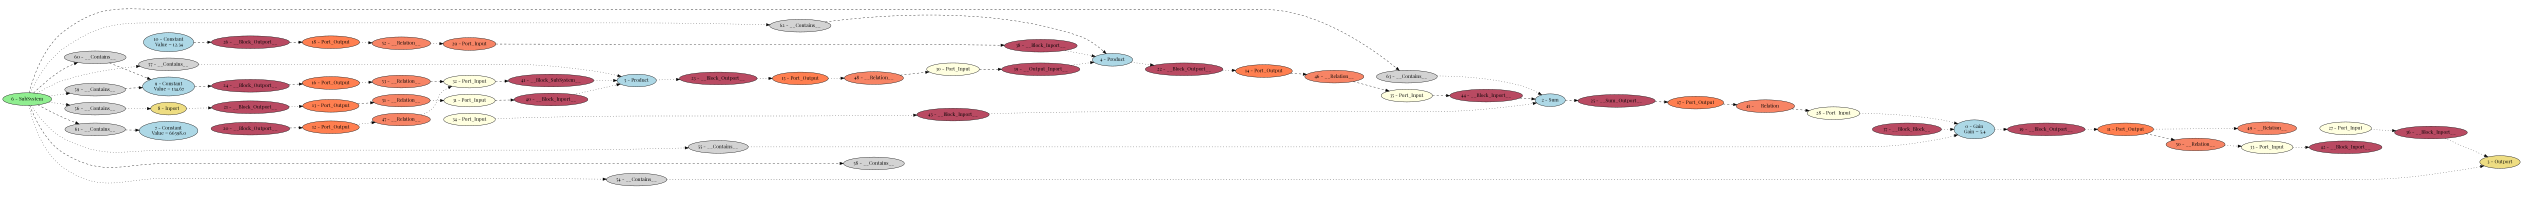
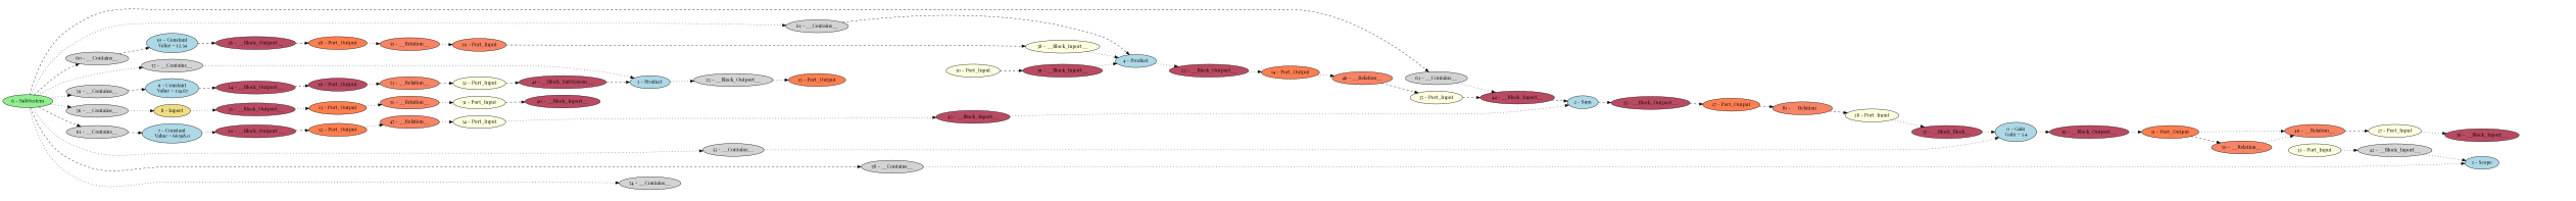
  digraph {
    fontname="Playfair Display"
    rankdir=LR
    node [fillcolor="#b94a62" fontname="Playfair Display" style=filled]
    edge [fontname="Playfair Display" style=dotted]
    "0 - Gain\n Gain = 5.4" [fillcolor=lightblue]
    "19 - __Block_Outport__"
    "11 - Port_Output" [fillcolor=coral]
+   "1 - Scope" [fillcolor=lightblue]
    "2 - Sum" [fillcolor=lightblue]
-   "25 - __Block_Outport__" [label="25 - __Sum_Outport__"]
+   "25 - __Block_Outport__"
    "17 - Port_Output" [fillcolor=coral]
-   "3 - Outport" [fillcolor=lightgoldenrod]
    "4 - Product" [fillcolor=lightblue]
    "22 - __Block_Outport__"
    "14 - Port_Output" [fillcolor=coral]
    "5 - Product" [fillcolor=lightblue]
-   "23 - __Block_Outport__"
+   "23 - __Block_Outport__" [fillcolor=lightgray]
    "15 - Port_Output" [fillcolor=coral]
    "6 - SubSystem" [fillcolor=lightgreen]
    "54 - __Contains__" [fillcolor=lightgray]
    "55 - __Contains__" [fillcolor=lightgray]
    "56 - __Contains__" [fillcolor=lightgray]
    "57 - __Contains__" [fillcolor=lightgray]
    "58 - __Contains__" [fillcolor=lightgray]
    "59 - __Contains__" [fillcolor=lightgray]
    "60 - __Contains__" [fillcolor=lightgray]
    "61 - __Contains__" [fillcolor=lightgray]
    "62 - __Contains__" [fillcolor=lightgray]
    "63 - __Contains__" [fillcolor=lightgray]
    "8 - Inport" [fillcolor=lightgoldenrod]
    "9 - Constant\n Value = 134.67" [fillcolor=lightblue]
    "10 - Constant\n Value = 12.34" [fillcolor=lightblue]
    "7 - Constant\n Value = 66598.0" [fillcolor=lightblue]
    "20 - __Block_Outport__"
    "12 - Port_Output" [fillcolor=coral]
    "21 - __Block_Outport__"
    "13 - Port_Output" [fillcolor=coral]
    "24 - __Block_Outport__"
-   "16 - Port_Output" [fillcolor=coral]
+   "16 - Port_Output"
    "26 - __Block_Outport__"
    "18 - Port_Output" [fillcolor=coral]
    "49 - __Relation__" [fillcolor="#f78465"]
    "50 - __Relation__" [fillcolor="#f78465"]
    "27 - Port_Input" [fillcolor=lightyellow]
    "33 - Port_Input" [fillcolor=lightyellow]
    "47 - __Relation__" [fillcolor="#f78465"]
    "34 - Port_Input" [fillcolor=lightyellow]
    "51 - __Relation__" [fillcolor="#f78465"]
    "31 - Port_Input" [fillcolor=lightyellow]
    "46 - __Relation__" [fillcolor="#f78465"]
    "35 - Port_Input" [fillcolor=lightyellow]
-   "48 - __Relation__" [fillcolor="#f78465"]
    "30 - Port_Input" [fillcolor=lightyellow]
    "53 - __Relation__" [fillcolor="#f78465"]
    "32 - Port_Input" [fillcolor=lightyellow]
-   "45 - __Relation__" [fillcolor="#f78465"]
+   "45 - __Relation__" [fillcolor="#f78465" label="85 - __Relation__"]
    "28 - Port_Input" [fillcolor=lightyellow]
-   "52 - __Relation__" [fillcolor="#f78465"]
+   "52 - __Relation__" [fillcolor="#f78465" label="55 - __Relation__"]
    "29 - Port_Input" [fillcolor="#f78465"]
    "36 - __Block_Inport__"
    n57 [label="37 - __Block_Block__"]
-   "38 - __Block_Inport__"
-   "39 - __Block_Inport__" [label="39 - __Output_Inport__"]
+   "38 - __Block_Inport__" [fillcolor=lightyellow]
+   "39 - __Block_Inport__"
    "40 - __Block_Inport__"
    n61 [label="41 - __Block_SubSystem__"]
-   "42 - __Block_Inport__"
+   "42 - __Block_Inport__" [fillcolor=lightgray]
    "43 - __Block_Inport__"
    "44 - __Block_Inport__"
    "0 - Gain\n Gain = 5.4" -> "19 - __Block_Outport__"
    "19 - __Block_Outport__" -> "11 - Port_Output"
    "11 - Port_Output" -> "49 - __Relation__"
    "11 - Port_Output" -> "50 - __Relation__" [style=dashed]
    "2 - Sum" -> "25 - __Block_Outport__" [style=dashed]
    "25 - __Block_Outport__" -> "17 - Port_Output" [style=dashed]
    "17 - Port_Output" -> "45 - __Relation__" [style=dashed]
    "4 - Product" -> "22 - __Block_Outport__"
    "22 - __Block_Outport__" -> "14 - Port_Output"
-   "14 - Port_Output" -> "46 - __Relation__" [style=dashed]
+   "14 - Port_Output" -> "46 - __Relation__"
    "5 - Product" -> "23 - __Block_Outport__"
    "23 - __Block_Outport__" -> "15 - Port_Output"
-   "15 - Port_Output" -> "48 - __Relation__"
    "6 - SubSystem" -> "54 - __Contains__"
    "6 - SubSystem" -> "55 - __Contains__"
    "6 - SubSystem" -> "56 - __Contains__"
    "6 - SubSystem" -> "57 - __Contains__"
    "6 - SubSystem" -> "58 - __Contains__" [style=dashed]
    "6 - SubSystem" -> "59 - __Contains__"
    "6 - SubSystem" -> "60 - __Contains__" [style=dashed]
    "6 - SubSystem" -> "61 - __Contains__" [style=dashed]
    "6 - SubSystem" -> "62 - __Contains__"
    "6 - SubSystem" -> "63 - __Contains__" [style=dashed]
-   "54 - __Contains__" -> "3 - Outport"
    "55 - __Contains__" -> "0 - Gain\n Gain = 5.4"
    "56 - __Contains__" -> "8 - Inport"
    "57 - __Contains__" -> "5 - Product"
+   "58 - __Contains__" -> "1 - Scope"
    "59 - __Contains__" -> "9 - Constant\n Value = 134.67" [style=dashed]
-   "60 - __Contains__" -> "9 - Constant\n Value = 134.67" [style=dashed]
+   "60 - __Contains__" -> "10 - Constant\n Value = 12.34" [style=dashed]
    "61 - __Contains__" -> "7 - Constant\n Value = 66598.0" [style=dashed]
    "62 - __Contains__" -> "4 - Product" [style=dashed]
-   "63 - __Contains__" -> "2 - Sum"
+   "63 - __Contains__" -> "44 - __Block_Inport__"
    "8 - Inport" -> "21 - __Block_Outport__"
    "9 - Constant\n Value = 134.67" -> "24 - __Block_Outport__" [style=dashed]
    "10 - Constant\n Value = 12.34" -> "26 - __Block_Outport__" [style=dashed]
+   "7 - Constant\n Value = 66598.0" -> "20 - __Block_Outport__"
    "20 - __Block_Outport__" -> "12 - Port_Output" [style=dashed]
    "12 - Port_Output" -> "47 - __Relation__"
    "21 - __Block_Outport__" -> "13 - Port_Output"
-   "13 - Port_Output" -> "51 - __Relation__" [style=dashed]
+   "13 - Port_Output" -> "51 - __Relation__"
    "24 - __Block_Outport__" -> "16 - Port_Output" [style=dashed]
    "16 - Port_Output" -> "53 - __Relation__"
    "26 - __Block_Outport__" -> "18 - Port_Output" [style=dashed]
    "18 - Port_Output" -> "52 - __Relation__"
-   "50 - __Relation__" -> "33 - Port_Input"
+   "49 - __Relation__" -> "27 - Port_Input" [style=dashed]
+   "50 - __Relation__" -> "49 - __Relation__"
    "27 - Port_Input" -> "36 - __Block_Inport__"
    "33 - Port_Input" -> "42 - __Block_Inport__"
-   "47 - __Relation__" -> "32 - Port_Input"
+   "47 - __Relation__" -> "34 - Port_Input"
    "34 - Port_Input" -> "43 - __Block_Inport__"
    "51 - __Relation__" -> "31 - Port_Input"
    "31 - Port_Input" -> "40 - __Block_Inport__" [style=dashed]
    "46 - __Relation__" -> "35 - Port_Input" [style=dashed]
    "35 - Port_Input" -> "44 - __Block_Inport__" [style=dashed]
-   "48 - __Relation__" -> "30 - Port_Input" [style=dashed]
    "30 - Port_Input" -> "39 - __Block_Inport__" [style=dashed]
    "53 - __Relation__" -> "32 - Port_Input" [style=dashed]
    "32 - Port_Input" -> n61 [style=dashed]
    "45 - __Relation__" -> "28 - Port_Input" [style=dashed]
-   "28 - Port_Input" -> "0 - Gain\n Gain = 5.4"
+   "28 - Port_Input" -> n57
    "52 - __Relation__" -> "29 - Port_Input"
    "29 - Port_Input" -> "38 - __Block_Inport__" [style=dashed]
-   "36 - __Block_Inport__" -> "3 - Outport"
    n57 -> "0 - Gain\n Gain = 5.4"
    "38 - __Block_Inport__" -> "4 - Product"
    "39 - __Block_Inport__" -> "4 - Product"
-   "40 - __Block_Inport__" -> "5 - Product"
-   n61 -> "5 - Product"
+   n61 -> "5 - Product" [style=dashed]
+   "42 - __Block_Inport__" -> "1 - Scope"
    "43 - __Block_Inport__" -> "2 - Sum"
    "44 - __Block_Inport__" -> "2 - Sum" [style=dashed]
  }
